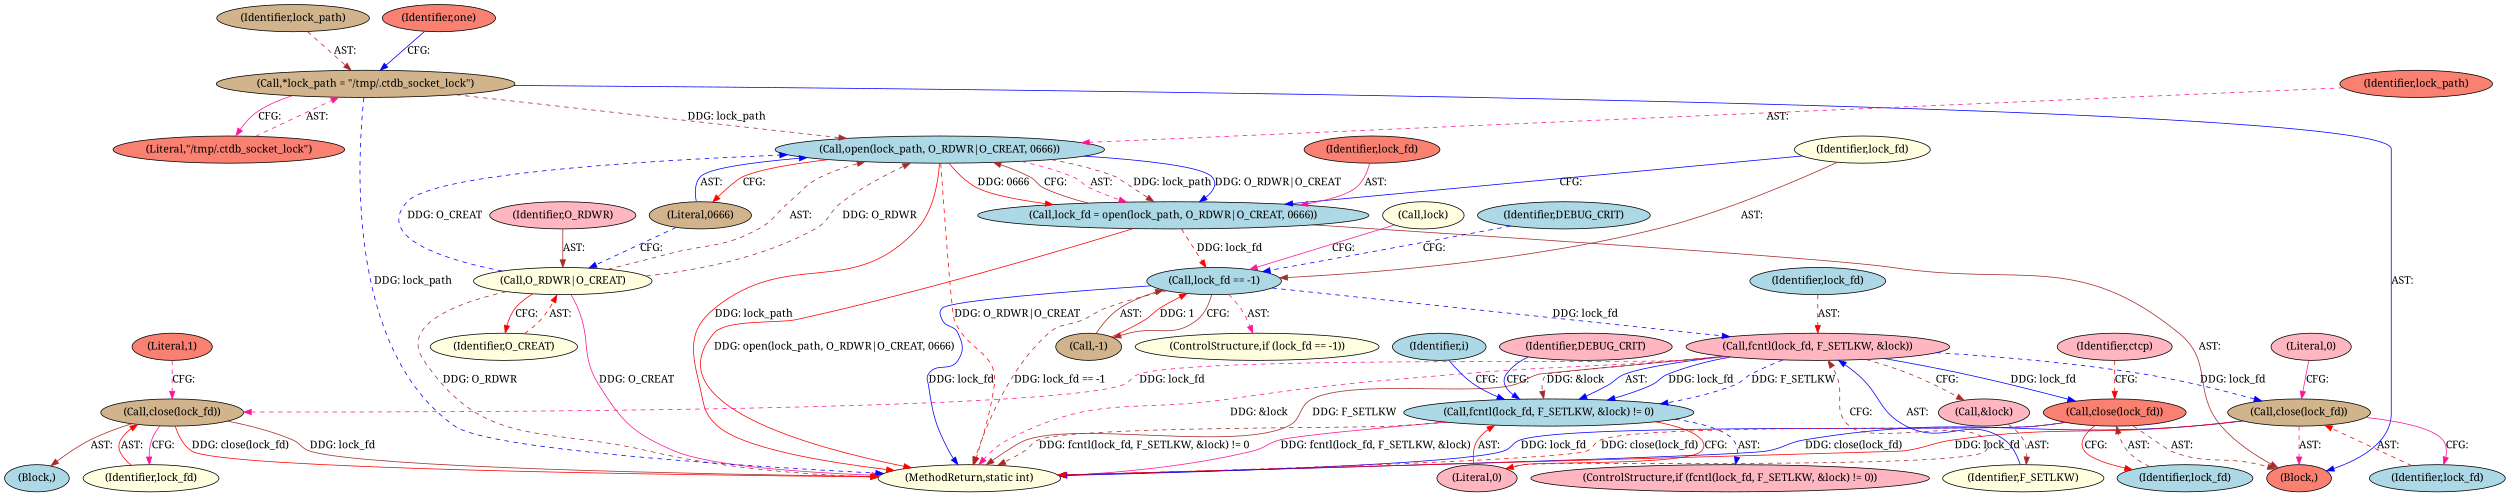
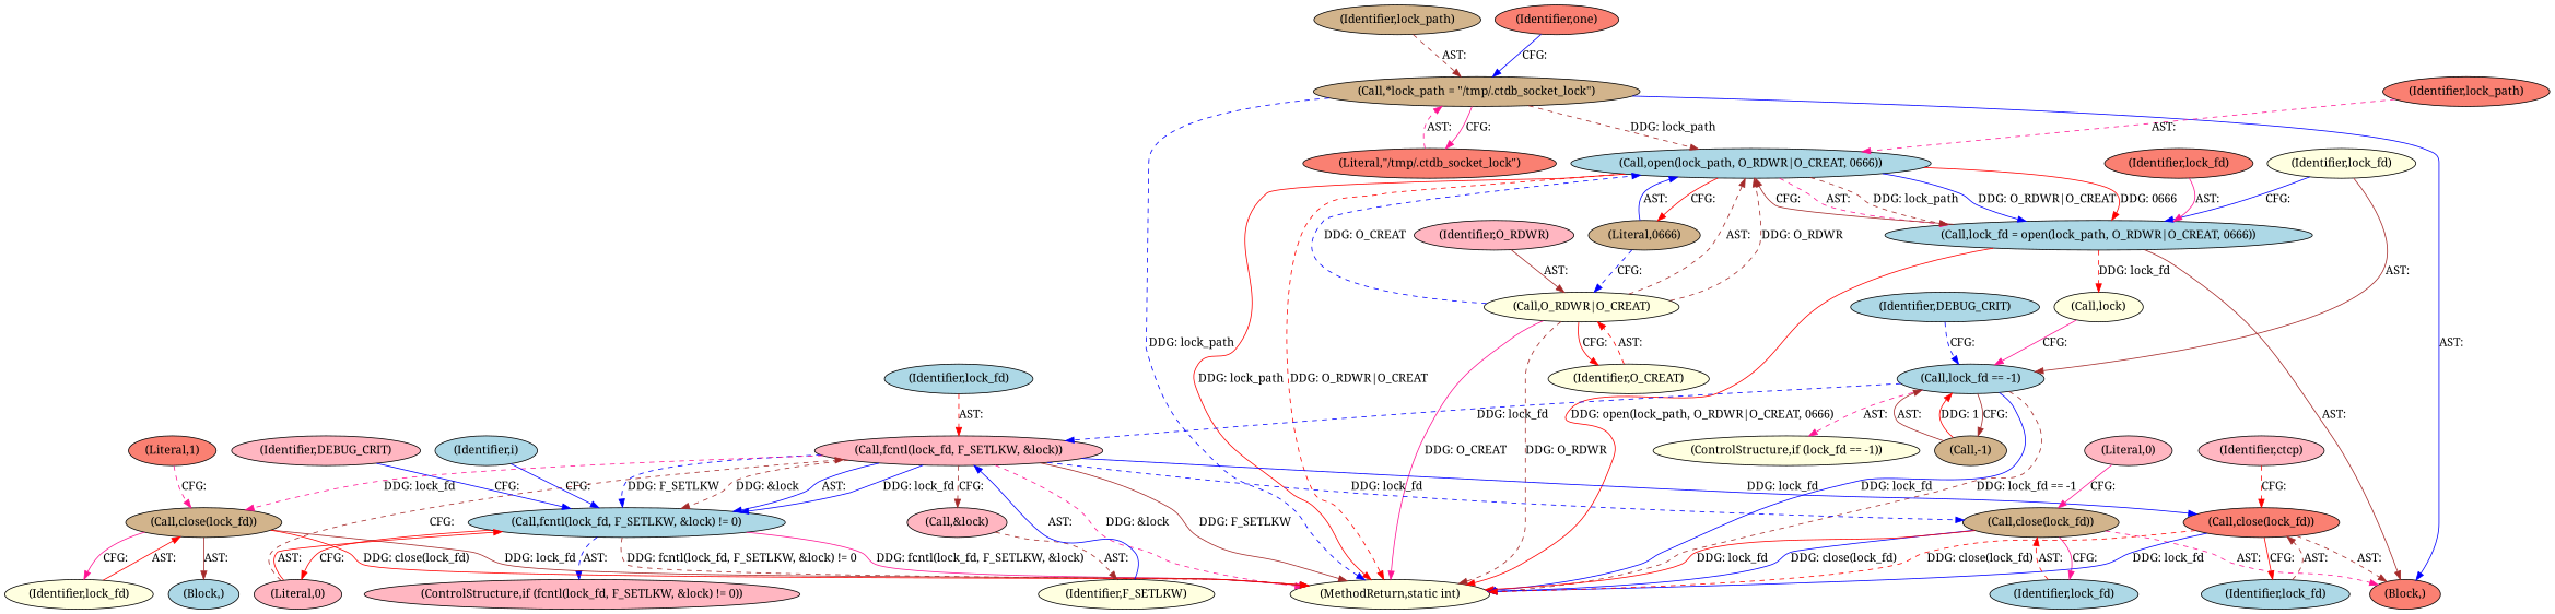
  digraph {
    fontname="Noto Serif"
    node [fillcolor=lightblue fontname="Noto Serif" style=filled]
    edge [color=brown fontname="Noto Serif" style=solid]
    n1 [label="(Call,open(lock_path, O_RDWR|O_CREAT, 0666))"]
    n2 [label="(Call,lock_fd = open(lock_path, O_RDWR|O_CREAT, 0666))"]
    n3 [fillcolor=lightyellow label="(MethodReturn,static int)"]
    n4 [fillcolor=tan label="(Literal,0666)"]
    n5 [fillcolor=salmon label="(Block,)"]
    n6 [label="(Call,lock_fd == -1)"]
    n7 [fillcolor=lightyellow label="(Call,O_RDWR|O_CREAT)"]
    n8 [fillcolor=tan label="(Call,*lock_path = \"/tmp/.ctdb_socket_lock\")"]
    n9 [fillcolor=salmon label="(Literal,\"/tmp/.ctdb_socket_lock\")"]
    n10 [fillcolor=lightyellow label="(Identifier,O_CREAT)"]
    n11 [fillcolor=lightpink label="(Call,fcntl(lock_fd, F_SETLKW, &lock))"]
    n12 [fillcolor=lightyellow label="(ControlStructure,if (lock_fd == -1))"]
    n13 [fillcolor=tan label="(Call,-1)"]
    n14 [label="(Call,fcntl(lock_fd, F_SETLKW, &lock) != 0)"]
    n15 [fillcolor=tan label="(Call,close(lock_fd))"]
    n16 [fillcolor=tan label="(Call,close(lock_fd))"]
    n17 [fillcolor=salmon label="(Call,close(lock_fd))"]
    n18 [fillcolor=lightpink label="(Call,&lock)"]
    n19 [fillcolor=lightpink label="(Literal,0)"]
    n20 [fillcolor=lightpink label="(ControlStructure,if (fcntl(lock_fd, F_SETLKW, &lock) != 0))"]
    n21 [label="(Block,)"]
    n22 [fillcolor=lightyellow label="(Identifier,lock_fd)"]
    n23 [label="(Identifier,lock_fd)"]
    n24 [label="(Identifier,lock_fd)"]
    n25 [fillcolor=lightyellow label="(Identifier,F_SETLKW)"]
    n26 [fillcolor=lightpink label="(Literal,0)"]
    n27 [fillcolor=lightpink label="(Identifier,ctcp)"]
    n28 [label="(Identifier,i)"]
    n29 [fillcolor=lightyellow label="(Identifier,lock_fd)"]
    n30 [fillcolor=tan label="(Identifier,lock_path)"]
    n31 [fillcolor=salmon label="(Identifier,one)"]
    n32 [fillcolor=lightpink label="(Identifier,O_RDWR)"]
    n33 [fillcolor=salmon label="(Identifier,lock_fd)"]
    n34 [fillcolor=lightpink label="(Identifier,DEBUG_CRIT)"]
    n35 [fillcolor=salmon label="(Identifier,lock_path)"]
    n36 [label="(Identifier,lock_fd)"]
    n37 [fillcolor=lightyellow label="(Call,lock)"]
    n38 [label="(Identifier,DEBUG_CRIT)"]
    n39 [fillcolor=salmon label="(Literal,1)"]
    n1 -> n2 [color=deeppink label="AST: " style=dashed]
    n1 -> n2 [label="DDG: lock_path" style=dashed]
    n1 -> n2 [color=blue label="DDG: O_RDWR|O_CREAT"]
    n1 -> n2 [color=red label="DDG: 0666"]
    n1 -> n3 [color=red label="DDG: lock_path"]
    n1 -> n3 [color=red label="DDG: O_RDWR|O_CREAT" style=dashed]
    n1 -> n4 [color=red label="CFG: "]
    n2 -> n1 [label="CFG: "]
    n2 -> n3 [color=red label="DDG: open(lock_path, O_RDWR|O_CREAT, 0666)"]
    n2 -> n5 [label="AST: "]
-   n2 -> n6 [color=red label="DDG: lock_fd" style=dashed]
+   n2 -> n37 [color=red label="DDG: lock_fd" style=dashed]
    n4 -> n1 [color=blue label="AST: "]
    n4 -> n7 [color=blue label="CFG: " style=dashed]
    n6 -> n3 [color=blue label="DDG: lock_fd"]
    n6 -> n3 [label="DDG: lock_fd == -1" style=dashed]
    n6 -> n11 [color=blue label="DDG: lock_fd" style=dashed]
    n6 -> n12 [color=deeppink label="AST: " style=dashed]
    n6 -> n13 [label="CFG: "]
    n7 -> n1 [label="AST: " style=dashed]
    n7 -> n1 [label="DDG: O_RDWR" style=dashed]
    n7 -> n1 [color=blue label="DDG: O_CREAT" style=dashed]
    n7 -> n3 [color=deeppink label="DDG: O_CREAT"]
    n7 -> n3 [label="DDG: O_RDWR" style=dashed]
    n7 -> n10 [color=red label="CFG: "]
    n8 -> n1 [label="DDG: lock_path" style=dashed]
    n8 -> n3 [color=blue label="DDG: lock_path" style=dashed]
    n8 -> n5 [color=blue label="AST: "]
    n8 -> n9 [color=deeppink label="CFG: "]
    n9 -> n8 [color=deeppink label="AST: " style=dashed]
    n10 -> n7 [color=red label="AST: " style=dashed]
    n11 -> n3 [color=deeppink label="DDG: &lock" style=dashed]
    n11 -> n3 [label="DDG: F_SETLKW"]
    n11 -> n14 [color=blue label="AST: "]
    n11 -> n14 [color=blue label="DDG: lock_fd"]
    n11 -> n14 [color=blue label="DDG: F_SETLKW" style=dashed]
    n11 -> n14 [label="DDG: &lock" style=dashed]
    n11 -> n15 [color=deeppink label="DDG: lock_fd" style=dashed]
    n11 -> n16 [color=blue label="DDG: lock_fd" style=dashed]
    n11 -> n17 [color=blue label="DDG: lock_fd"]
    n11 -> n18 [label="CFG: " style=dashed]
    n13 -> n6 [label="AST: "]
    n13 -> n6 [color=red label="DDG: 1"]
    n14 -> n3 [color=deeppink label="DDG: fcntl(lock_fd, F_SETLKW, &lock)"]
    n14 -> n3 [label="DDG: fcntl(lock_fd, F_SETLKW, &lock) != 0" style=dashed]
    n14 -> n19 [color=red label="CFG: "]
    n14 -> n20 [color=blue label="AST: " style=dashed]
    n15 -> n3 [label="DDG: lock_fd"]
    n15 -> n3 [color=red label="DDG: close(lock_fd)"]
    n15 -> n21 [label="AST: "]
    n15 -> n22 [color=deeppink label="CFG: "]
    n16 -> n3 [color=blue label="DDG: close(lock_fd)"]
    n16 -> n3 [color=red label="DDG: lock_fd"]
    n16 -> n5 [color=deeppink label="AST: " style=dashed]
    n16 -> n23 [color=deeppink label="CFG: "]
    n17 -> n3 [color=blue label="DDG: lock_fd"]
    n17 -> n3 [color=red label="DDG: close(lock_fd)" style=dashed]
    n17 -> n5 [label="AST: " style=dashed]
    n17 -> n24 [color=red label="CFG: "]
    n18 -> n25 [label="AST: " style=dashed]
    n19 -> n11 [label="CFG: " style=dashed]
    n19 -> n14 [color=red label="AST: "]
    n22 -> n15 [color=red label="AST: "]
    n23 -> n16 [color=red label="AST: " style=dashed]
    n24 -> n17 [label="AST: " style=dashed]
    n25 -> n11 [color=blue label="AST: "]
    n26 -> n16 [color=deeppink label="CFG: "]
    n27 -> n17 [color=red label="CFG: " style=dashed]
    n28 -> n14 [color=blue label="CFG: "]
    n29 -> n2 [color=blue label="CFG: "]
    n29 -> n6 [label="AST: "]
    n30 -> n8 [label="AST: " style=dashed]
    n31 -> n8 [color=blue label="CFG: "]
    n32 -> n7 [label="AST: "]
    n33 -> n2 [color=deeppink label="AST: "]
    n34 -> n14 [color=blue label="CFG: "]
    n35 -> n1 [color=deeppink label="AST: " style=dashed]
    n36 -> n11 [color=red label="AST: " style=dashed]
    n37 -> n6 [color=deeppink label="CFG: "]
    n38 -> n6 [color=blue label="CFG: " style=dashed]
    n39 -> n15 [color=deeppink label="CFG: " style=dashed]
  }
